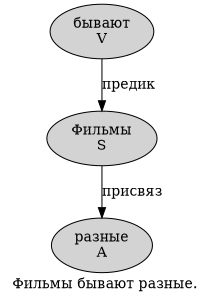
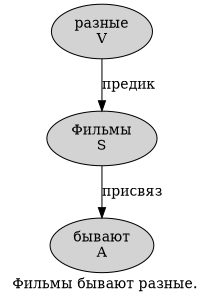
  digraph {
    label="Фильмы бывают разные."
    node [fillcolor=lightgray penwidth=1 shape=ellipse style=filled]
    n1 [label="Фильмы\nS"]
-   n2 [label="разные\nA"]
-   n3 [label="бывают\nV"]
+   n2 [label="бывают\nA"]
+   n3 [label="разные\nV"]
    n1 -> n2 [label="присвяз"]
    n3 -> n1 [label="предик"]
  }
